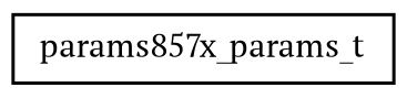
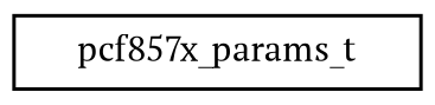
  digraph {
    rankdir=TB
    fontname="PT Serif"
-   n1 [color=black fillcolor=white fontname="PT Serif" fontsize=10 height=0.2 label=params857x_params_t shape=record style=filled width=0.4]
+   n1 [color=black fillcolor=white fontname="PT Serif" fontsize=10 height=0.2 label=pcf857x_params_t shape=record style=filled width=0.4]
  }
